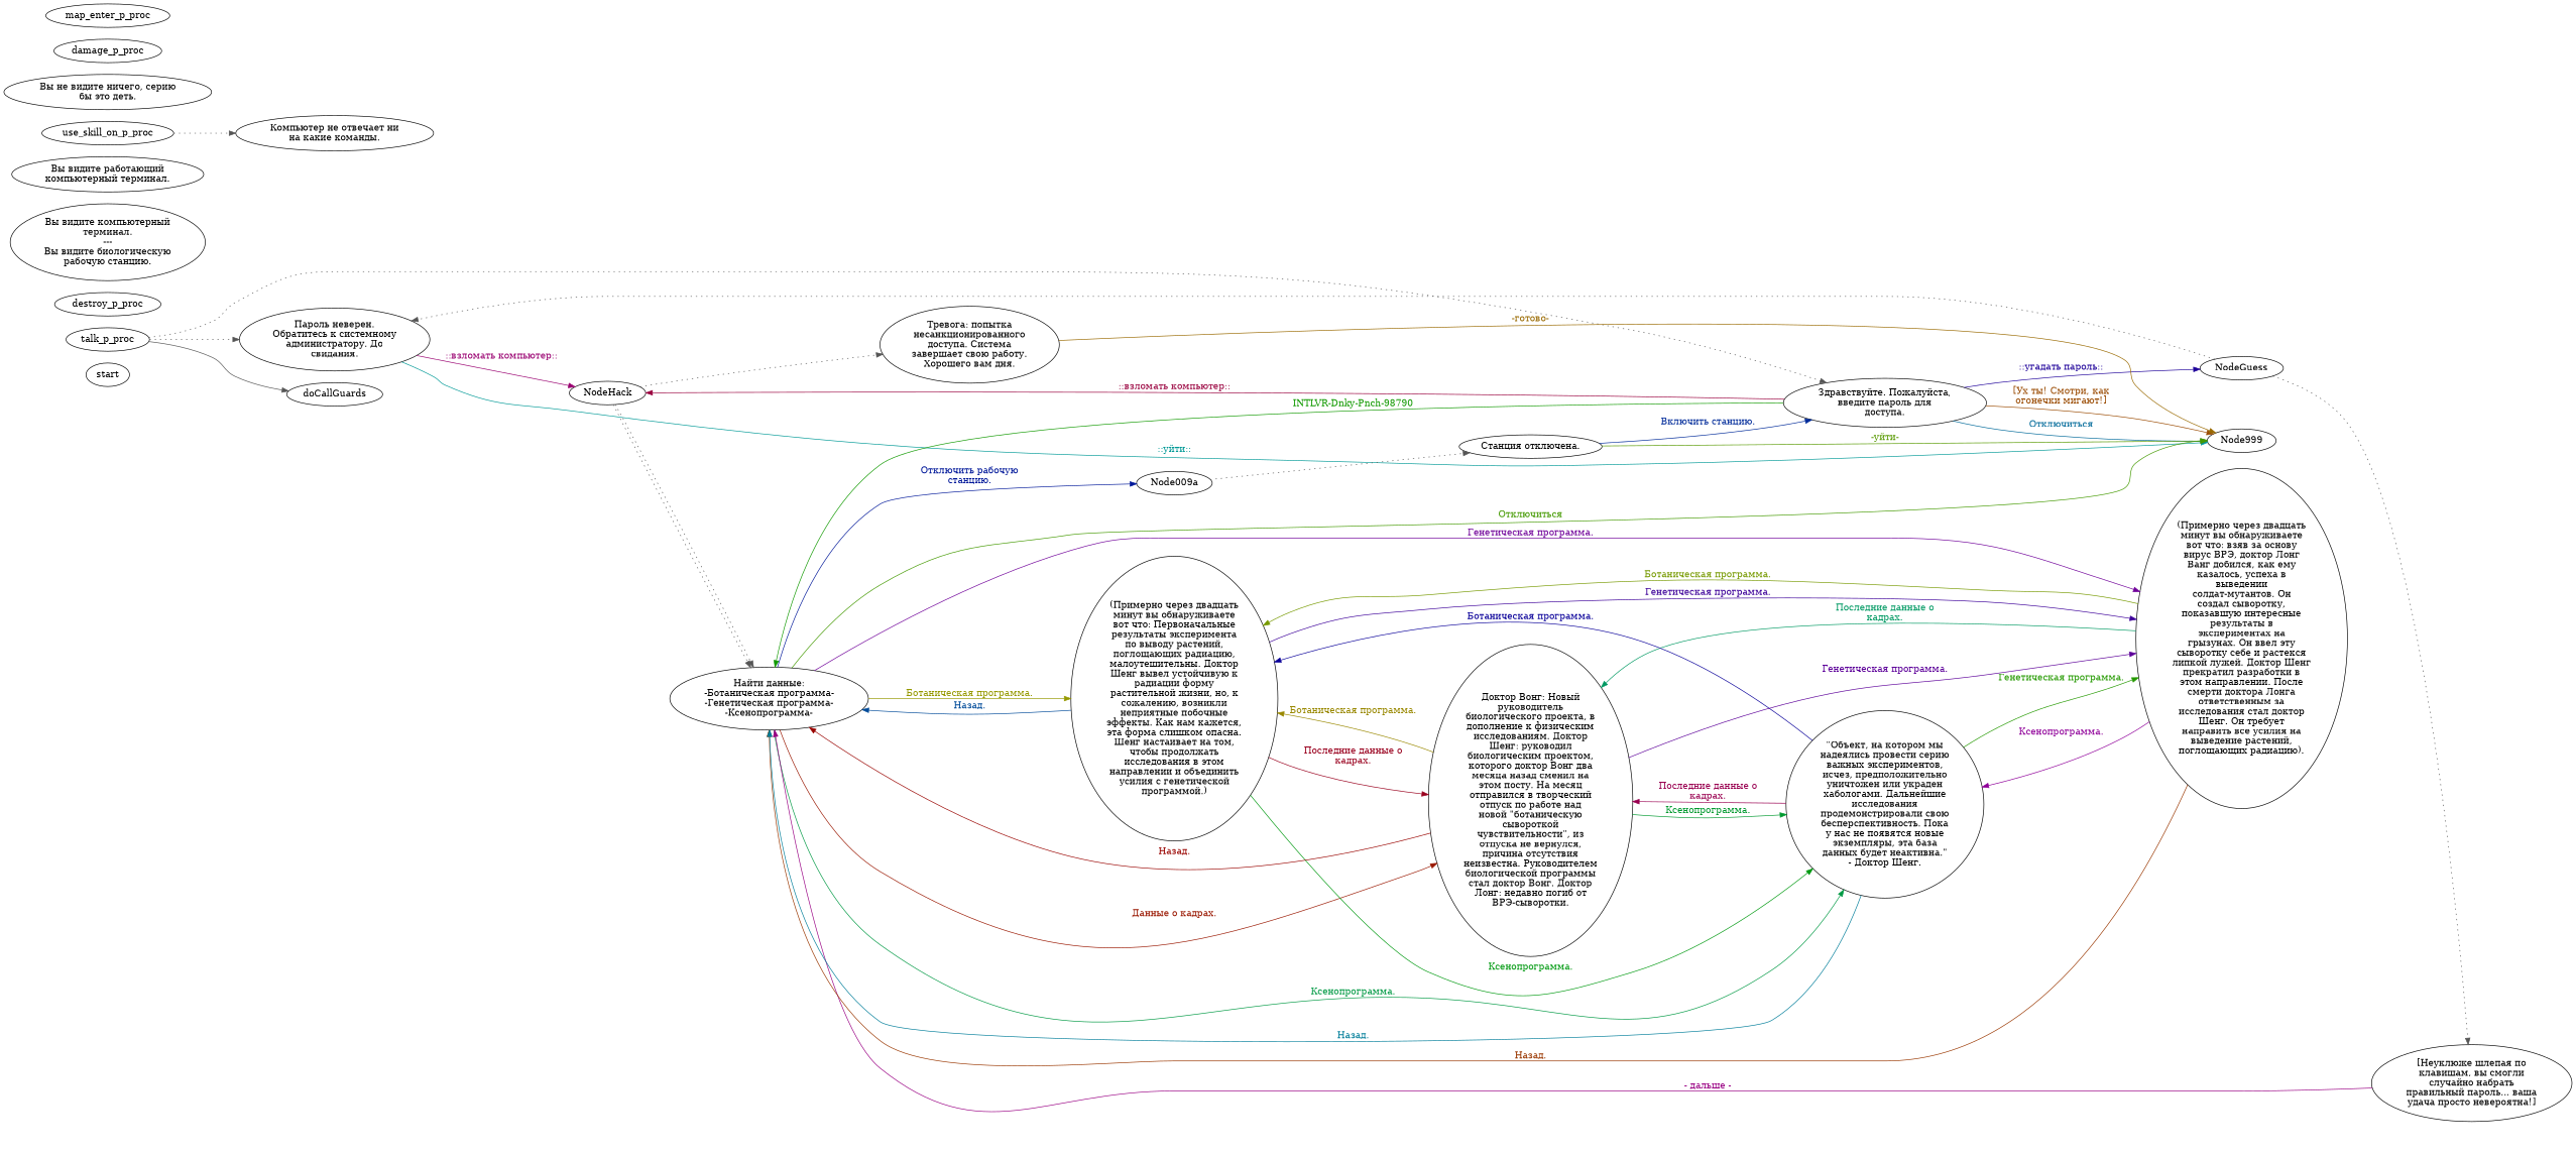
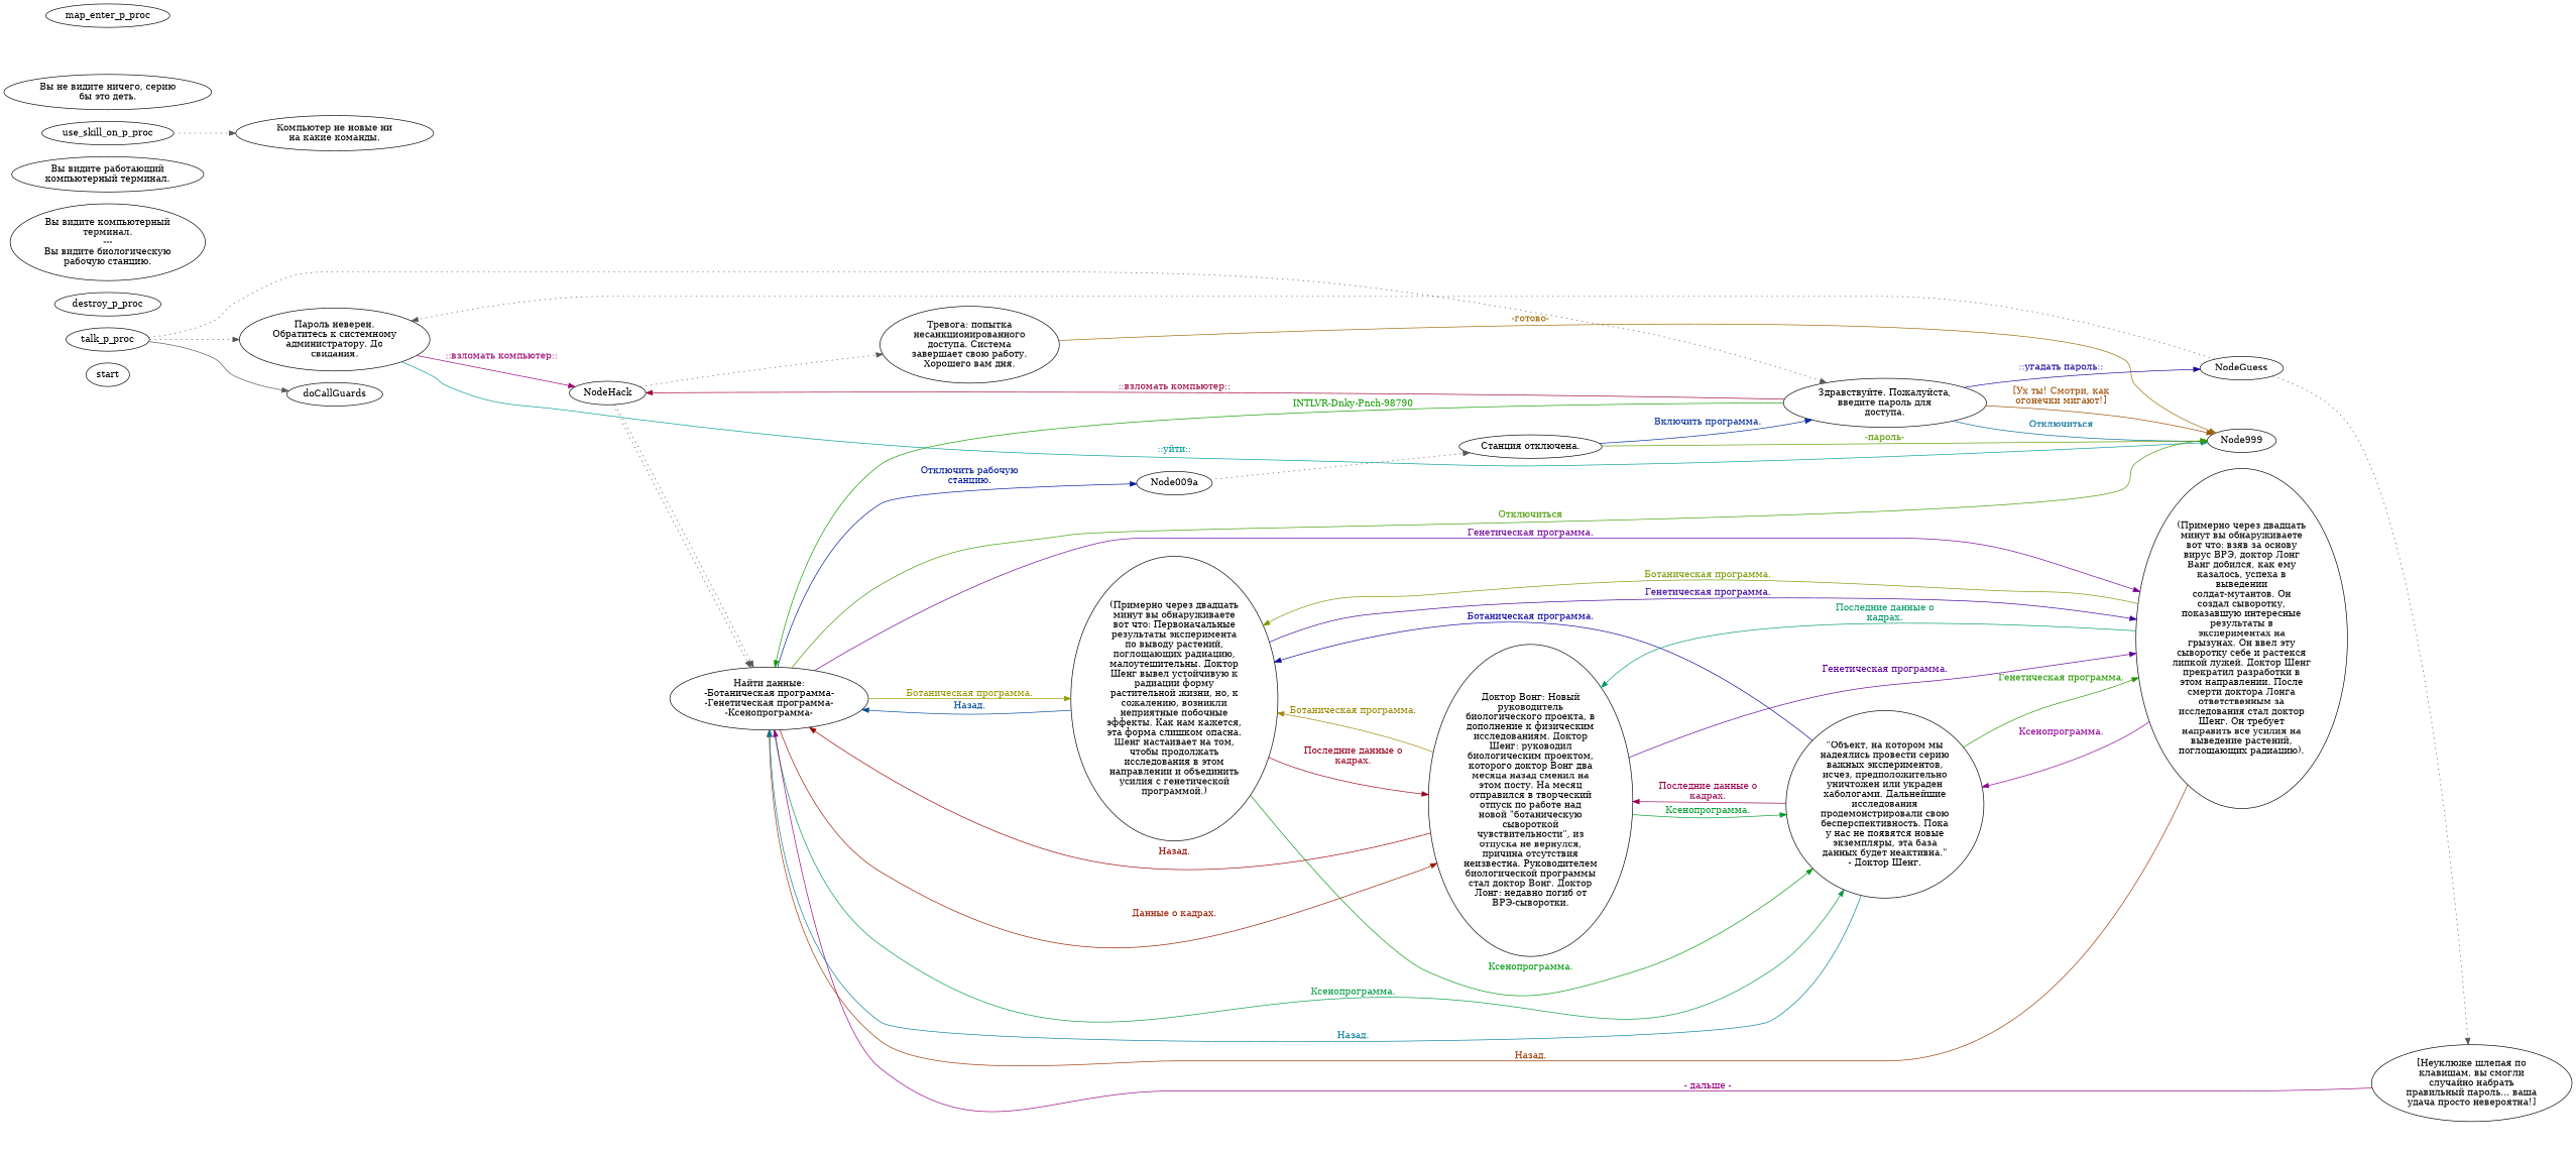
  digraph {
    rankdir=LR
    node [color="#000000" fillcolor="#FFFFFF" style=filled]
    edge [color="#555555"]
    start
    n2 [label="Пароль неверен.\nОбратитесь к системному\nадминистратору. До\nсвидания."]
    talk_p_proc
    n4 [label="Здравствуйте. Пожалуйста,\nвведите пароль для\nдоступа."]
    doCallGuards
    Node999
    NodeHack
    n8 [label="Станция отключена."]
    NodeGuess
    n10 [label="Найти данные:\n-Ботаническая программа-\n-Генетическая программа-\n-Ксенопрограмма-"]
    n11 [label="Тревога: попытка\nнесанкционированного\nдоступа. Система\nзавершает свою работу.\nХорошего вам дня."]
    n12 [label="[Неуклюже шлепая по\nклавишам, вы смогли\nслучайно набрать\nправильный пароль... ваша\nудача просто невероятна!]"]
    n13 [label="(Примерно через двадцать\nминут вы обнаруживаете\nвот что: Первоначальные\nрезультаты эксперимента\nпо выводу растений,\nпоглощающих радиацию,\nмалоутешительны. Доктор\nШенг вывел устойчивую к\nрадиации форму\nрастительной жизни, но, к\nсожалению, возникли\nнеприятные побочные\nэффекты. Как нам кажется,\nэта форма слишком опасна.\nШенг настаивает на том,\nчтобы продолжать\nисследования в этом\nнаправлении и объединить\nусилия с генетической\nпрограммой.)"]
    n14 [label="(Примерно через двадцать\nминут вы обнаруживаете\nвот что: взяв за основу\nвирус ВРЭ, доктор Лонг\nВанг добился, как ему\nказалось, успеха в\nвыведении\nсолдат-мутантов. Он\nсоздал сыворотку,\nпоказавшую интересные\nрезультаты в\nэкспериментах на\nгрызунах. Он ввел эту\nсыворотку себе и растекся\nлипкой лужей. Доктор Шенг\nпрекратил разработки в\nэтом направлении. После\nсмерти доктора Лонга\nответственным за\nисследования стал доктор\nШенг. Он требует\nнаправить все усилия на\nвыведение растений,\nпоглощающих радиацию)."]
    n15 [label="\"Объект, на котором мы\nнадеялись провести серию\nважных экспериментов,\nисчез, предположительно\nуничтожен или украден\nхабологами. Дальнейшие\nисследования\nпродемонстрировали свою\nбесперспективность. Пока\nу нас не появятся новые\nэкземпляры, эта база\nданных будет неактивна.\"\n- Доктор Шенг."]
    n16 [label="Доктор Вонг: Новый\nруководитель\nбиологического проекта, в\nдополнение к физическим\nисследованиям. Доктор\nШенг: руководил\nбиологическим проектом,\nкоторого доктор Вонг два\nмесяца назад сменил на\nэтом посту. На месяц\nотправился в творческий\nотпуск по работе над\nновой \"ботаническую\nсывороткой\nчувствительности\", из\nотпуска не вернулся,\nпричина отсутствия\nнеизвестна. Руководителем\nбиологической программы\nстал доктор Вонг. Доктор\nЛонг: недавно погиб от\nВРЭ-сыворотки."]
    Node009a
    destroy_p_proc
    n19 [label="Вы видите компьютерный\nтерминал.\n---\nВы видите биологическую\nрабочую станцию."]
    n20 [label="Вы видите работающий\nкомпьютерный терминал."]
-   n21 [label="Компьютер не отвечает ни\nна какие команды."]
+   n21 [label="Компьютер не новые ни\nна какие команды."]
    use_skill_on_p_proc
    n23 [label="Вы не видите ничего, серию\nбы это деть."]
-   damage_p_proc
    map_enter_p_proc
    n2 -> Node999 [color="#009996" fontcolor="#009996" label="::уйти::"]
    n2 -> NodeHack [color="#990070" fontcolor="#990070" label="::взломать компьютер::"]
    talk_p_proc -> n2 [style=dotted]
    talk_p_proc -> n4 [style=dotted]
    talk_p_proc -> doCallGuards [style=solid]
    n4 -> Node999 [color="#994900" fontcolor="#994900" label="[Ух ты! Смотри, как\nогонечки мигают!]"]
    n4 -> Node999 [color="#006999" fontcolor="#006999" label="Отключиться"]
    n4 -> NodeHack [color="#99003D" fontcolor="#99003D" label="::взломать компьютер::"]
    n4 -> NodeGuess [color="#1D0099" fontcolor="#1D0099" label="::угадать пароль::"]
    n4 -> n10 [color="#109900" fontcolor="#109900" label="INTLVR-Dnky-Pnch-98790"]
    NodeHack -> n10 [style=dotted]
    NodeHack -> n10 [style=dotted]
    NodeHack -> n11 [style=dotted]
-   n8 -> n4 [color="#002A99" fontcolor="#002A99" label="Включить станцию."]
-   n8 -> Node999 [color="#579900" fontcolor="#579900" label="-уйти-"]
+   n8 -> n4 [color="#002A99" fontcolor="#002A99" label="Включить программа."]
+   n8 -> Node999 [color="#579900" fontcolor="#579900" label="-пароль-"]
    NodeGuess -> n2 [style=dotted]
    NodeGuess -> n12 [style=dotted]
    n10 -> Node999 [color="#439900" fontcolor="#439900" label="Отключиться"]
    n10 -> n13 [color="#969900" fontcolor="#969900" label="Ботаническая программа."]
    n10 -> n14 [color="#6F0099" fontcolor="#6F0099" label="Генетическая программа."]
    n10 -> n15 [color="#009943" fontcolor="#009943" label="Ксенопрограмма."]
    n10 -> n16 [color="#991600" fontcolor="#991600" label="Данные о кадрах."]
    n10 -> Node009a [color="#001799" fontcolor="#001799" label="Отключить рабочую\nстанцию."]
    n11 -> Node999 [color="#996900" fontcolor="#996900" label="-готово-"]
    n12 -> n10 [color="#990083" fontcolor="#990083" label="- дальше -"]
    n13 -> n10 [color="#004A99" fontcolor="#004A99" label="Назад."]
    n13 -> n14 [color="#3C0099" fontcolor="#3C0099" label="Генетическая программа."]
    n13 -> n15 [color="#009910" fontcolor="#009910" label="Ксенопрограмма."]
    n13 -> n16 [color="#99001D" fontcolor="#99001D" label="Последние данные о\nкадрах."]
    n14 -> n10 [color="#993600" fontcolor="#993600" label="Назад."]
    n14 -> n13 [color="#769900" fontcolor="#769900" label="Ботаническая программа."]
    n14 -> n15 [color="#8F0099" fontcolor="#8F0099" label="Ксенопрограмма."]
    n14 -> n16 [color="#009962" fontcolor="#009962" label="Последние данные о\nкадрах."]
    n15 -> n10 [color="#007D99" fontcolor="#007D99" label="Назад."]
    n15 -> n13 [color="#090099" fontcolor="#090099" label="Ботаническая программа."]
    n15 -> n14 [color="#249900" fontcolor="#249900" label="Генетическая программа."]
    n15 -> n16 [color="#990050" fontcolor="#990050" label="Последние данные о\nкадрах."]
    n16 -> n10 [color="#990300" fontcolor="#990300" label="Назад."]
    n16 -> n13 [color="#998800" fontcolor="#998800" label="Ботаническая программа."]
    n16 -> n14 [color="#5C0099" fontcolor="#5C0099" label="Генетическая программа."]
    n16 -> n15 [color="#00992F" fontcolor="#00992F" label="Ксенопрограмма."]
    Node009a -> n8 [style=dotted]
    use_skill_on_p_proc -> n21 [style=dotted]
  }
